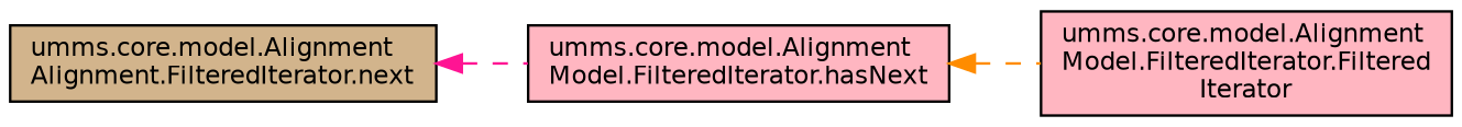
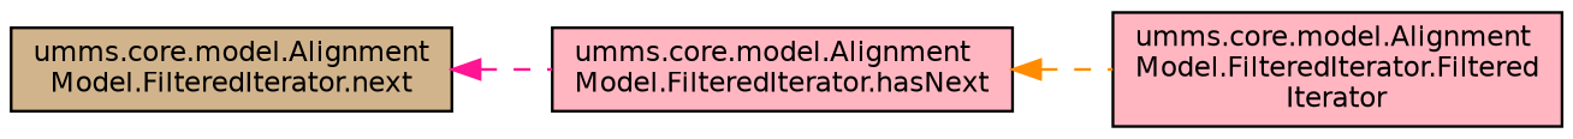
  digraph {
    rankdir=LR
    node [color=black fillcolor=lightpink fontname=Helvetica fontsize=10 shape=record style=filled]
    edge [dir=back fontname=Helvetica fontsize=10 labelfontname=Helvetica labelfontsize=10 style=dashed]
    n1 [fontcolor=black height=0.2 label="umms.core.model.Alignment\lModel.FilteredIterator.hasNext" width=0.4]
    n2 [height=0.2 label="umms.core.model.Alignment\lModel.FilteredIterator.Filtered\lIterator" width=0.4]
-   n3 [fillcolor=tan height=0.2 label="umms.core.model.Alignment\lAlignment.FilteredIterator.next" width=0.4]
+   n3 [fillcolor=tan height=0.2 label="umms.core.model.Alignment\lModel.FilteredIterator.next" width=0.4]
    n1 -> n2 [color=darkorange]
    n3 -> n1 [color=deeppink]
  }
